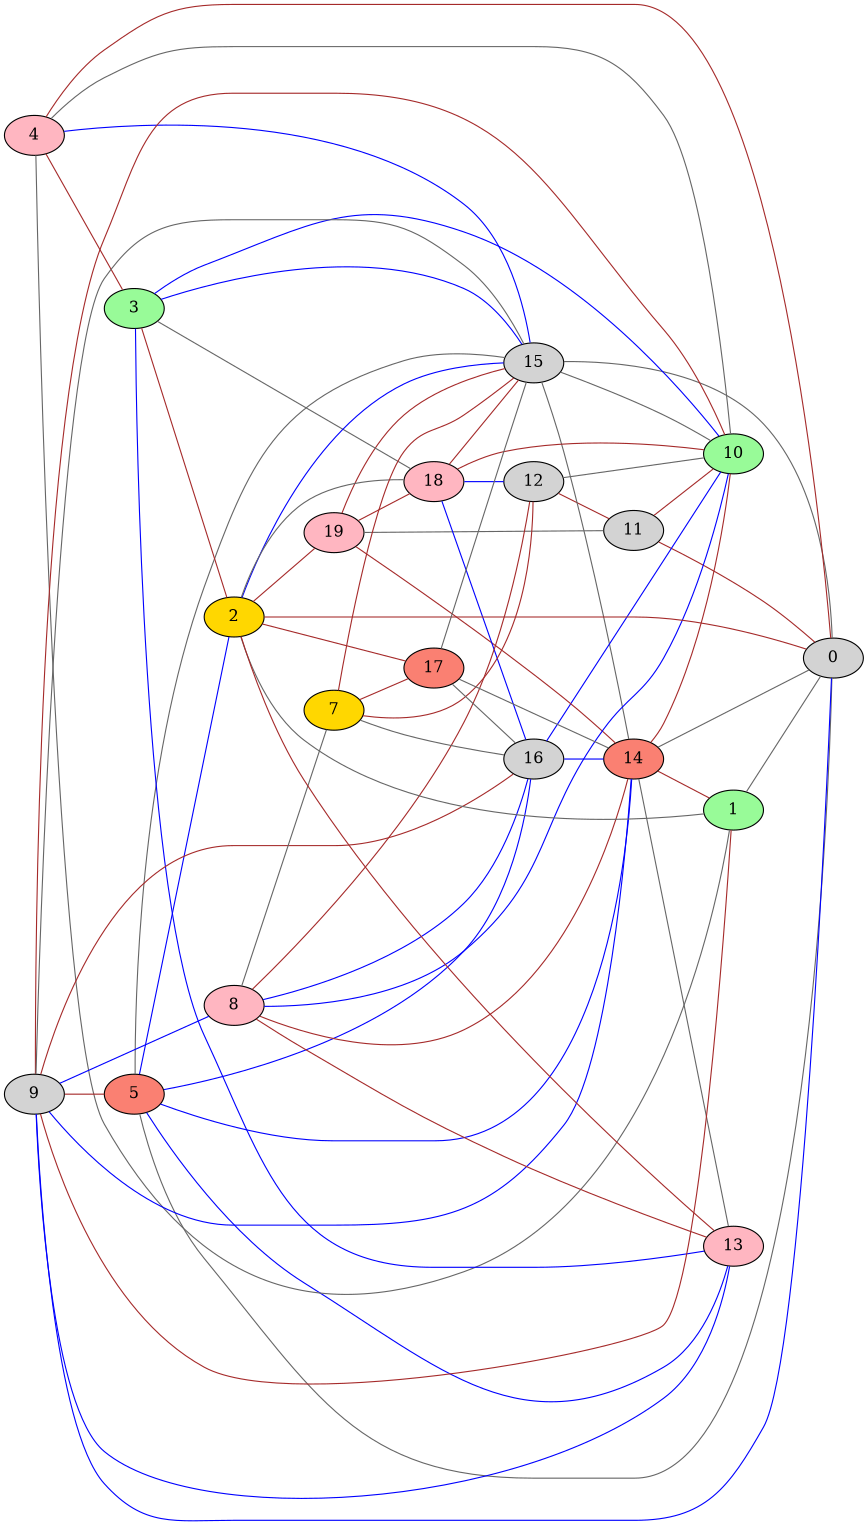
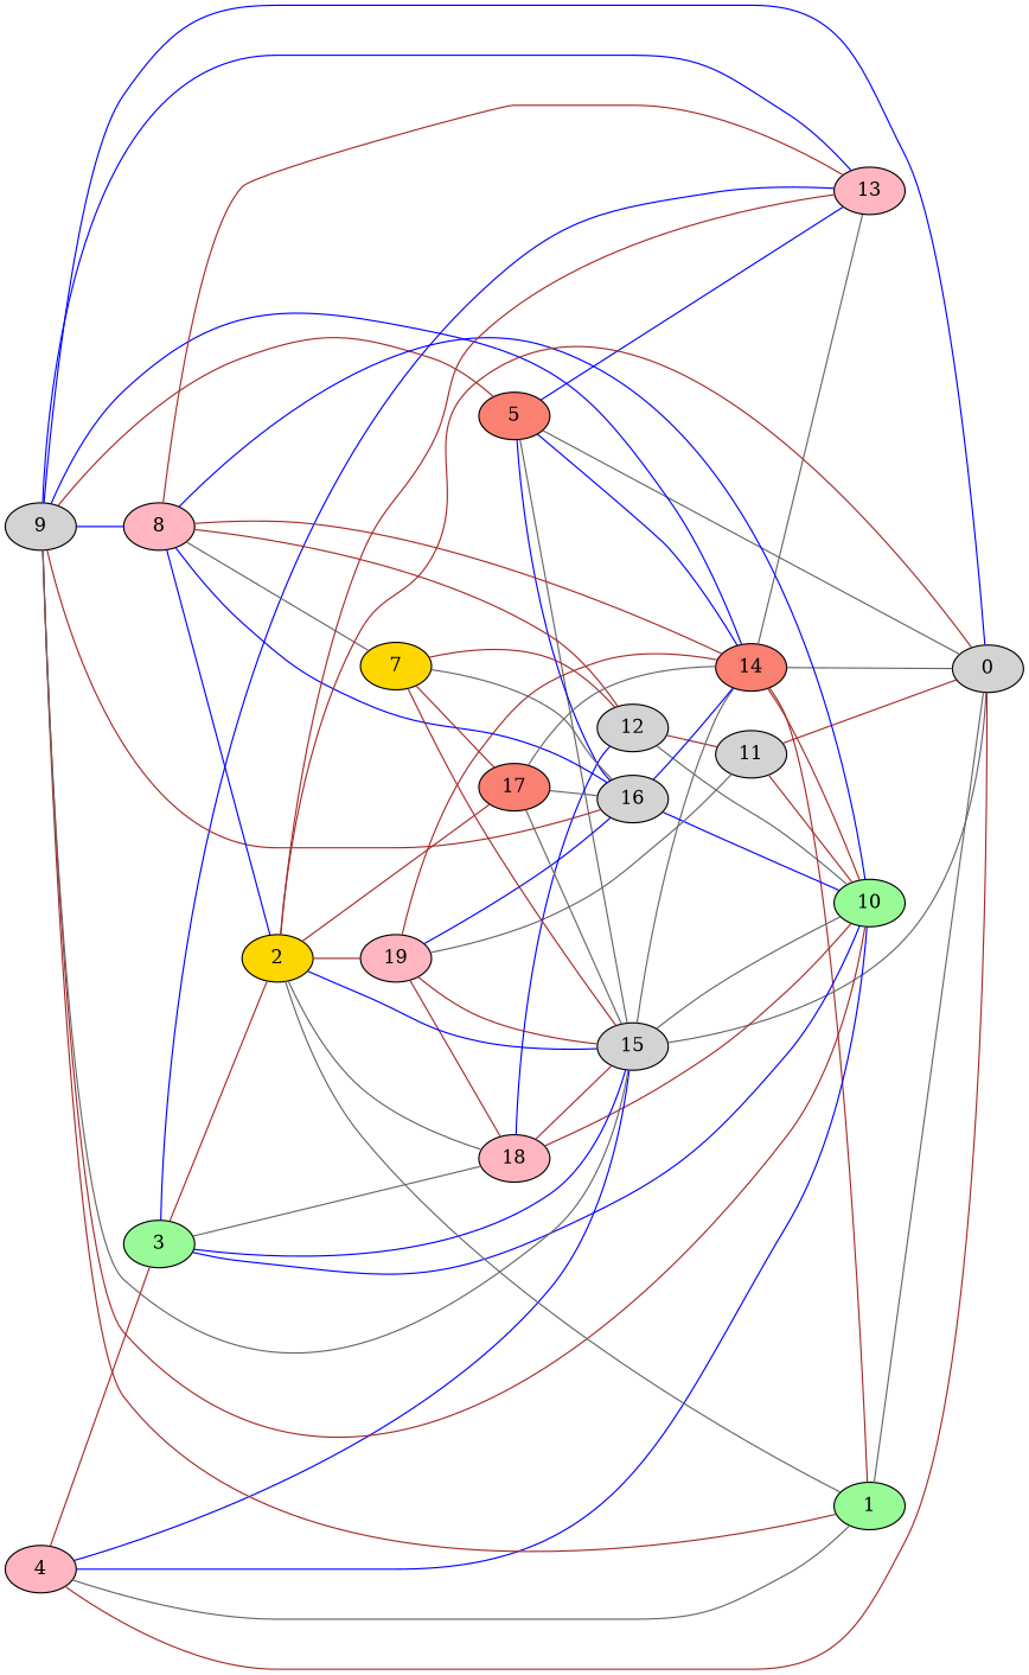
  digraph {
    rankdir=LR
    node [fillcolor=lightgrey style=filled]
    edge [color=brown dir=none]
    12
    10 [fillcolor=palegreen]
    11
    14 [fillcolor=salmon]
    1 [fillcolor=palegreen]
    13 [fillcolor=lightpink]
    0
    5 [fillcolor=salmon]
    15
    16
    19 [fillcolor=lightpink]
    18 [fillcolor=lightpink]
    4 [fillcolor=lightpink]
    3 [fillcolor=palegreen]
    9
    8 [fillcolor=lightpink]
    2 [fillcolor=gold]
    7 [fillcolor=gold]
    17 [fillcolor=salmon]
    subgraph sub_1 {
      12
      10
      11
      14
      1
      13
      0
      5
      15
      16
      19
      18
      4
      3
      9
      8
      2
      7
      17
    }
    12 -> 10 [color=gray40]
    12 -> 11
    11 -> 10
    11 -> 0
    14 -> 10
    14 -> 1
    14 -> 13 [color=gray40]
    14 -> 0 [color=gray40]
    1 -> 0 [color=gray40]
    5 -> 14 [color=blue]
    5 -> 13 [color=blue]
    5 -> 0 [color=gray40]
    5 -> 15 [color=gray40]
    5 -> 16 [color=blue]
    15 -> 10 [color=gray40]
    15 -> 14 [color=gray40]
    15 -> 0 [color=gray40]
    16 -> 10 [color=blue]
    16 -> 14 [color=blue]
    19 -> 11 [color=gray40]
    19 -> 14
    19 -> 15
-   18 -> 16 [color=blue]
+   19 -> 16 [color=blue]
    19 -> 18
    18 -> 12 [color=blue]
    18 -> 10
    18 -> 15
-   4 -> 10 [color=gray40]
+   4 -> 10 [color=blue]
    4 -> 1 [color=gray40]
    4 -> 0
    4 -> 15 [color=blue]
    4 -> 3
    3 -> 10 [color=blue]
    3 -> 13 [color=blue]
    3 -> 15 [color=blue]
    3 -> 18 [color=gray40]
    3 -> 2
    9 -> 10
    9 -> 14 [color=blue]
    9 -> 1
    9 -> 13 [color=blue]
    9 -> 0 [color=blue]
    9 -> 5
    9 -> 15 [color=gray40]
    9 -> 16
    9 -> 8 [color=blue]
    8 -> 12
    8 -> 10 [color=blue]
    8 -> 14
    8 -> 13
    8 -> 16 [color=blue]
-   5 -> 2 [color=blue]
+   8 -> 2 [color=blue]
    8 -> 7 [color=gray40]
    2 -> 1 [color=gray40]
    2 -> 13
    2 -> 0
    2 -> 15 [color=blue]
    2 -> 19
    2 -> 18 [color=gray40]
    2 -> 17
    7 -> 12
    7 -> 15
    7 -> 16 [color=gray40]
    7 -> 17
    17 -> 14 [color=gray40]
    17 -> 15 [color=gray40]
    17 -> 16 [color=gray40]
  }
